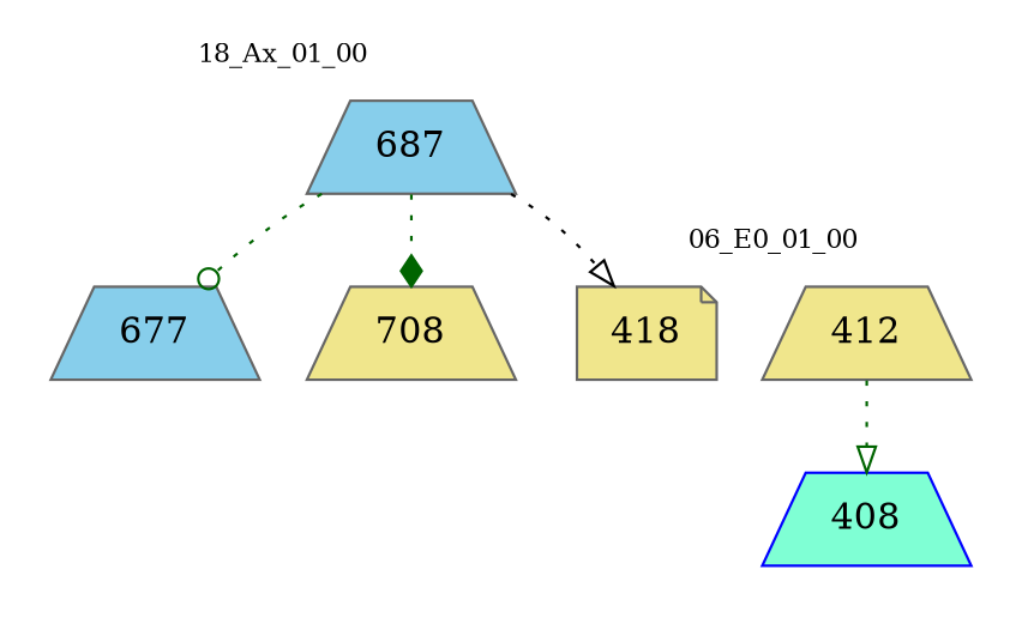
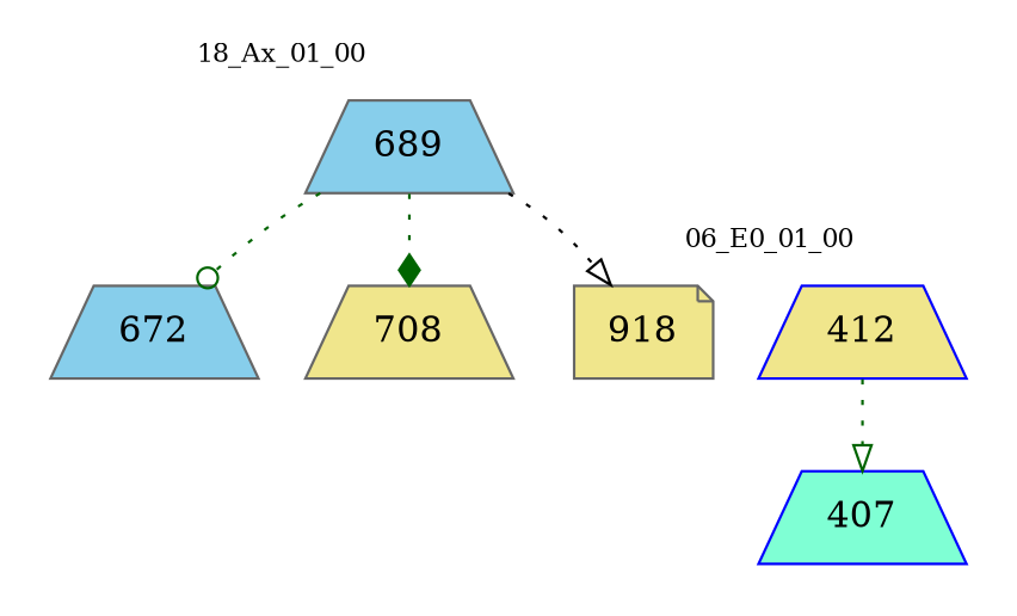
  digraph {
    node [color=gray40 fillcolor=khaki shape=trapezium style=filled]
    edge [arrowhead=onormal color=darkgreen style=dotted]
-   n1 [fillcolor=skyblue label=687]
-   n2 [fillcolor=skyblue label=677]
+   n1 [fillcolor=skyblue label=689]
+   n2 [fillcolor=skyblue label=672]
    n3 [label=708]
-   n4 [label=412]
-   n5 [color=blue fillcolor=aquamarine label=408]
-   n6 [label=418 shape=note]
+   n4 [color=blue label=412]
+   n5 [color=blue fillcolor=aquamarine label=407]
+   n6 [label=918 shape=note]
    subgraph cluster_1 {
      color=white
      fontsize=10
      label="18_Ax_01_00"
      n1
      n2
      n3
    }
    subgraph cluster_2 {
      color=white
      fontsize=10
      label="06_E0_01_00"
      n4
      n5
      n6
    }
    n1 -> n2 [arrowhead=odot]
    n1 -> n3 [arrowhead=diamond]
    n1 -> n6 [color=black]
    n4 -> n5
  }
